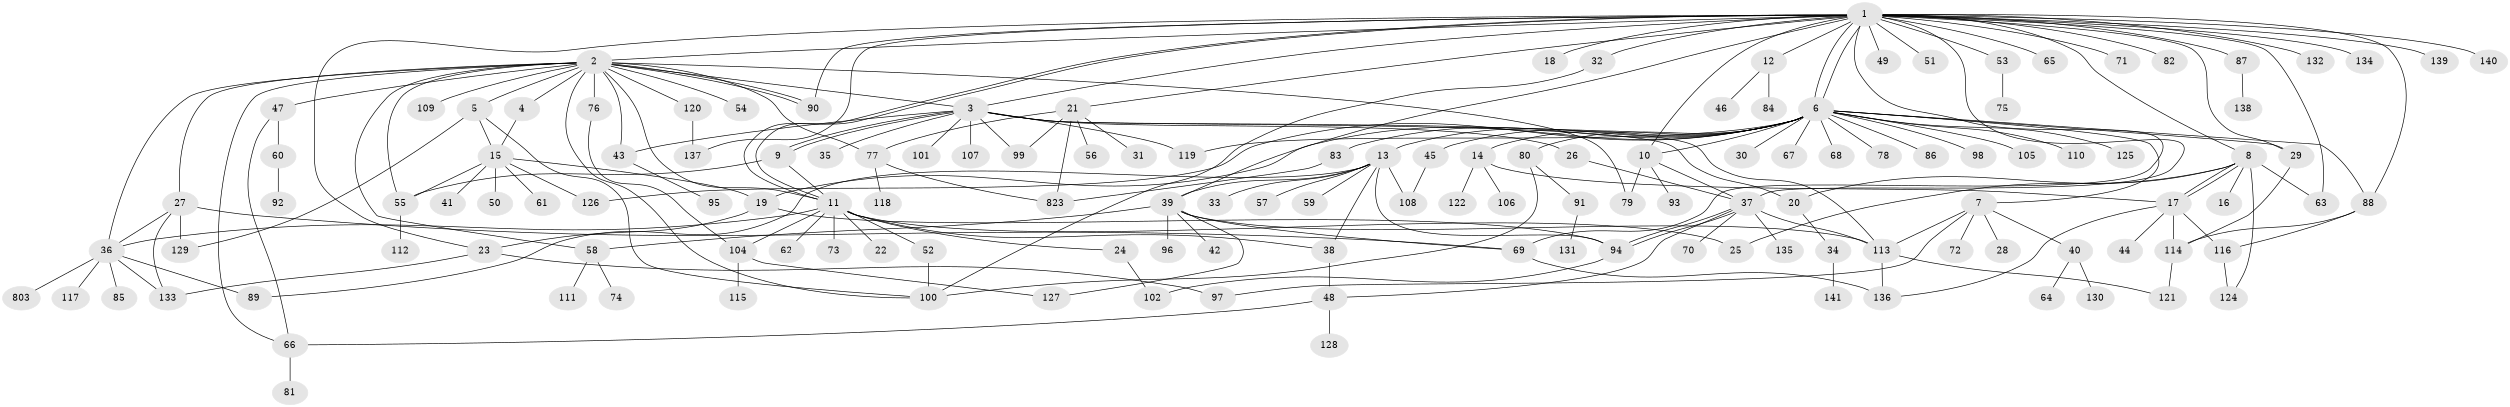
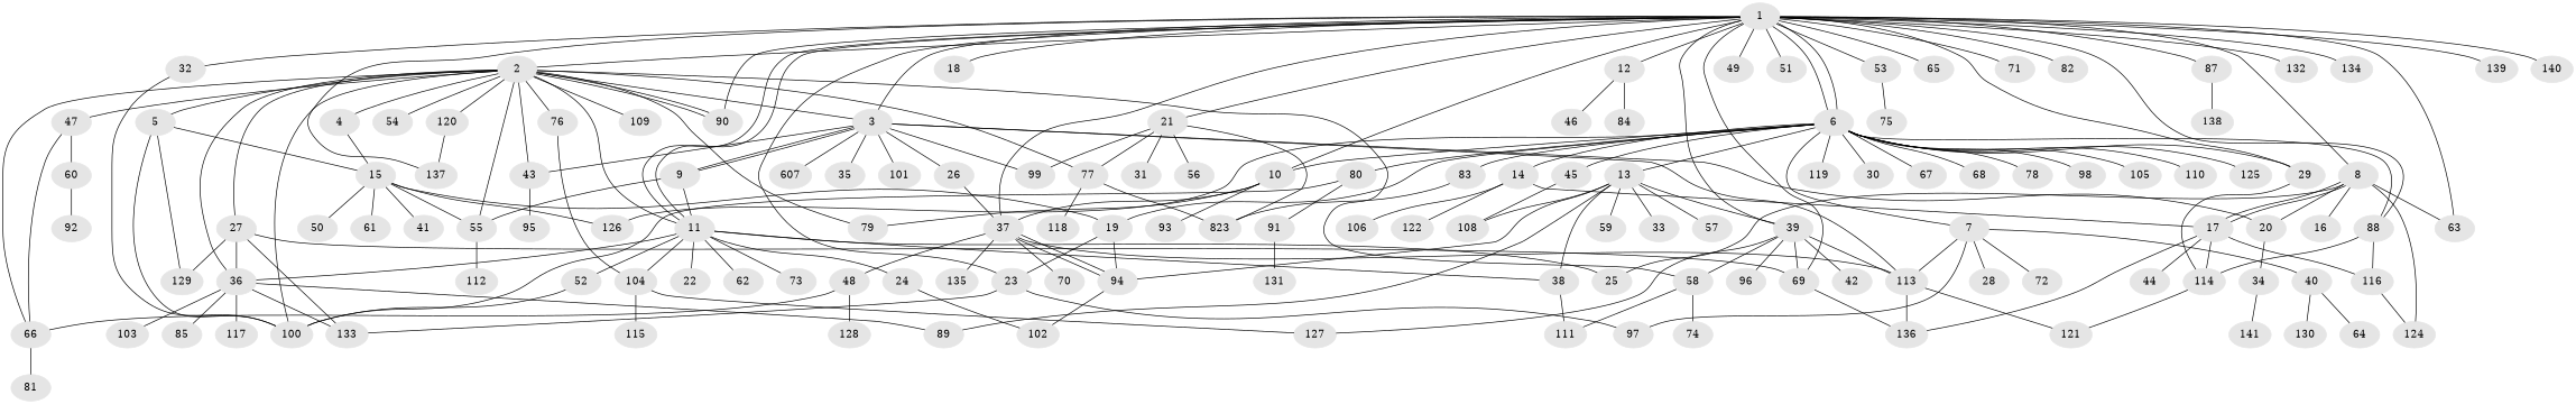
  graph {
    node [color=gray90 style=filled]
    1
    2
    3
    6
    8
    10
    11
    12
    18
    21
    23
    29
    32
    37
    39
    49
    51
    53
    63
    65
    69
    71
    82
    87
    88
    90
    132
    134
    137
    139
    140
    4
    5
    27
    36
    43
    47
    54
    55
    58
    66
    76
    77
    79
    100
    109
    120
    9
    20
    26
    35
    99
    101
-   107
+   107 [label=607]
    113
    119
    7
    13
    14
    19
    30
    45
    67
    68
    78
    80
    83
-   86
    98
    105
    110
    125
    126
    16
    17
    25
    124
    93
    22
    24
    38
    52
    62
    73
    104
    46
    84
    31
    56
    n90 [label=823]
    97
    133
    114
    94
    135
    48
    70
    42
    96
    127
    75
    136
    138
    116
    15
    129
    89
    85
-   103 [label=803]
+   103
    117
    95
    60
    112
    111
    74
    81
    118
    34
    121
    41
    50
    61
    28
    40
    72
    33
    57
    59
    108
    106
    122
    91
    64
    130
    44
    102
    115
    141
    128
    92
    131
    1 -- 2
    1 -- 3
    1 -- 6
    1 -- 6
    1 -- 8
    1 -- 10
    1 -- 11
    1 -- 11
    1 -- 12
    1 -- 18
    1 -- 21
    1 -- 23
    1 -- 29
    1 -- 32
    1 -- 37
    1 -- 39
    1 -- 49
    1 -- 51
    1 -- 53
    1 -- 63
    1 -- 65
    1 -- 69
    1 -- 71
    1 -- 82
    1 -- 87
    1 -- 88
    1 -- 90
    1 -- 132
    1 -- 134
    1 -- 137
    1 -- 139
    1 -- 140
    2 -- 3
    2 -- 11
    2 -- 90
    2 -- 90
    2 -- 4
    2 -- 5
    2 -- 27
    2 -- 36
    2 -- 43
    2 -- 47
    2 -- 54
    2 -- 55
    2 -- 58
    2 -- 66
    2 -- 76
    2 -- 77
    2 -- 79
    2 -- 100
    2 -- 109
    2 -- 120
    3 -- 43
    3 -- 9
    3 -- 9
    3 -- 20
    3 -- 26
    3 -- 35
    3 -- 99
    3 -- 101
    3 -- 107
    3 -- 113
-   3 -- 119
    6 -- 10
    6 -- 29
    6 -- 88
    6 -- 119
    6 -- 7
    6 -- 13
    6 -- 14
    6 -- 19
    6 -- 30
    6 -- 45
    6 -- 67
    6 -- 68
    6 -- 78
    6 -- 80
    6 -- 83
-   6 -- 86
    6 -- 98
    6 -- 105
    6 -- 110
    6 -- 125
    6 -- 126
    8 -- 63
    8 -- 20
    8 -- 16
    8 -- 17
    8 -- 17
    8 -- 25
    8 -- 124
    10 -- 37
    10 -- 79
    10 -- 93
    11 -- 36
    11 -- 25
    11 -- 22
    11 -- 24
    11 -- 38
    11 -- 52
    11 -- 62
    11 -- 73
    11 -- 104
    12 -- 46
    12 -- 84
    21 -- 77
    21 -- 99
    21 -- 31
    21 -- 56
    21 -- n90
    23 -- 97
    23 -- 133
    29 -- 114
    32 -- 100
    37 -- 113
    37 -- 94
    37 -- 94
    37 -- 135
    37 -- 48
    37 -- 70
    39 -- 69
    39 -- 58
    39 -- 113
    39 -- 42
    39 -- 96
    39 -- 127
    53 -- 75
    69 -- 136
    87 -- 138
    88 -- 114
    88 -- 116
    4 -- 15
    5 -- 100
    5 -- 15
    5 -- 129
    27 -- 69
    27 -- 36
    27 -- 133
    27 -- 129
    36 -- 133
    36 -- 89
    36 -- 85
    36 -- 103
    36 -- 117
    43 -- 95
    47 -- 66
    47 -- 60
    55 -- 112
    58 -- 111
    58 -- 74
    66 -- 81
    76 -- 104
    77 -- n90
    77 -- 118
    120 -- 137
    9 -- 11
    9 -- 55
    20 -- 34
    26 -- 37
    113 -- 136
    113 -- 121
    7 -- 113
    7 -- 97
    7 -- 28
    7 -- 40
    7 -- 72
    13 -- 39
    13 -- 38
    13 -- 94
    13 -- 89
    13 -- 33
    13 -- 57
    13 -- 59
    13 -- 108
    14 -- 17
    14 -- 106
    14 -- 122
    19 -- 23
    19 -- 94
    45 -- 108
    80 -- 100
    80 -- 91
    83 -- n90
    17 -- 114
    17 -- 136
    17 -- 116
    17 -- 44
    24 -- 102
-   38 -- 48
+   38 -- 111
    52 -- 100
    104 -- 127
    104 -- 115
    114 -- 121
    94 -- 102
    48 -- 66
    48 -- 128
    116 -- 124
    15 -- 55
    15 -- 19
    15 -- 126
    15 -- 41
    15 -- 50
    15 -- 61
    60 -- 92
    34 -- 141
    40 -- 64
    40 -- 130
    91 -- 131
  }
